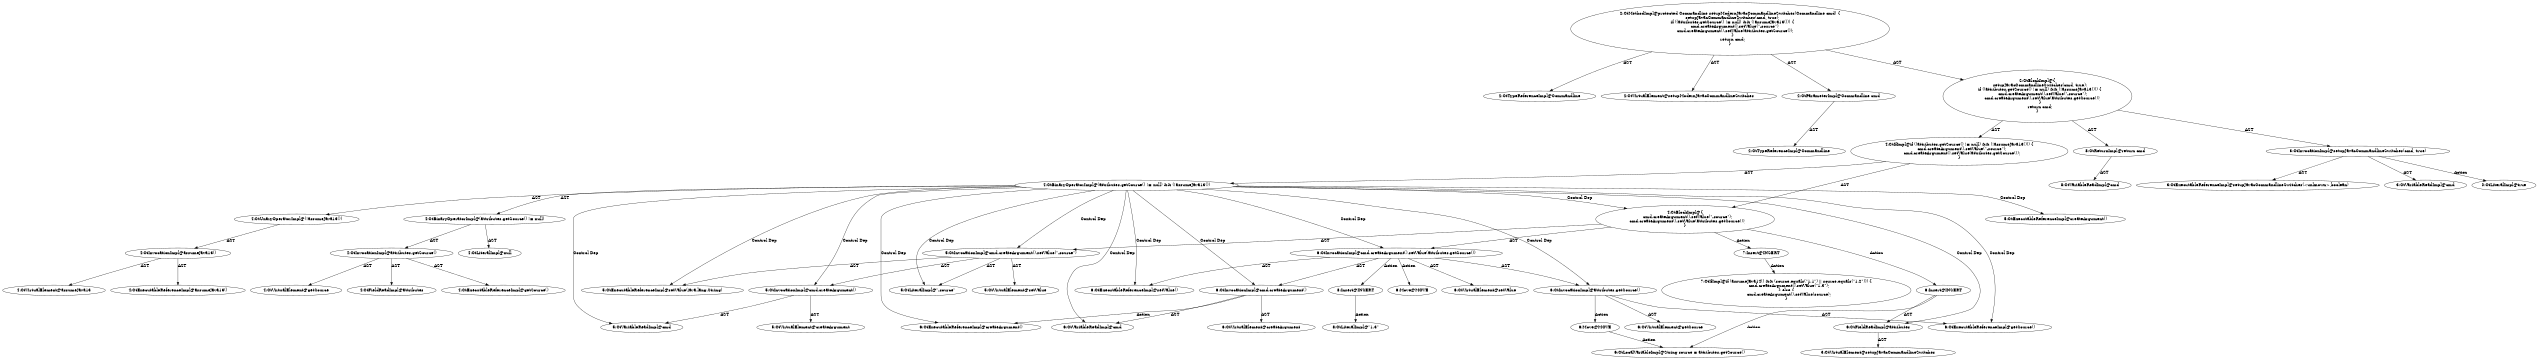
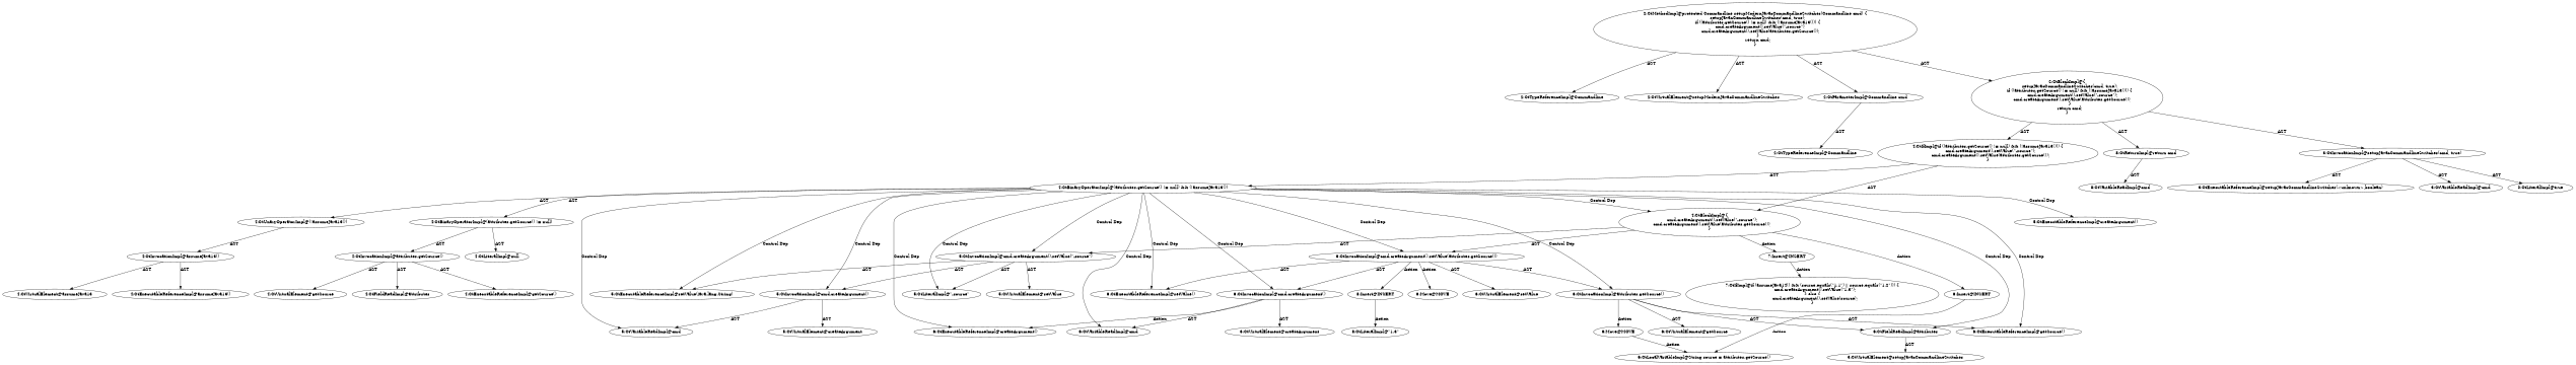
  digraph {
    node [shape=ellipse]
    n1 [label="2:CtTypeReferenceImpl@Commandline"]
    n2 [label="2:CtVirtualElement@setupModernJavacCommandlineSwitches"]
    n3 [label="2:CtParameterImpl@Commandline cmd"]
    n4 [label="2:CtTypeReferenceImpl@Commandline"]
    n5 [label="3:CtExecutableReferenceImpl@setupJavacCommandlineSwitches(<unknown>,boolean)"]
    n6 [label="3:CtVirtualElement@setupJavacCommandlineSwitches"]
    n7 [label="3:CtVariableReadImpl@cmd"]
    n8 [label="0:CtLiteralImpl@true"]
    n9 [label="3:CtInvocationImpl@setupJavacCommandlineSwitches(cmd, true)"]
    n10 [label="4:CtExecutableReferenceImpl@getSource()"]
    n11 [label="4:CtVirtualElement@getSource"]
    n12 [label="4:CtFieldReadImpl@attributes"]
    n13 [label="4:CtInvocationImpl@attributes.getSource()"]
    n14 [label="4:CtLiteralImpl@null"]
    n15 [label="4:CtBinaryOperatorImpl@(attributes.getSource() != null)"]
    n16 [label="4:CtExecutableReferenceImpl@assumeJava13()"]
    n17 [label="4:CtVirtualElement@assumeJava13"]
    n18 [label="4:CtInvocationImpl@assumeJava13()"]
    n19 [label="4:CtUnaryOperatorImpl@(!assumeJava13())"]
    n20 [label="4:CtBinaryOperatorImpl@(attributes.getSource() != null) && (!assumeJava13())"]
    n21 [label="5:CtExecutableReferenceImpl@setValue(java.lang.String)"]
    n22 [label="5:CtExecutableReferenceImpl@createArgument()"]
    n23 [label="5:CtVariableReadImpl@cmd"]
    n24 [label="5:CtInvocationImpl@cmd.createArgument()"]
    n25 [label="5:CtLiteralImpl@\"-source\""]
    n26 [label="5:CtInvocationImpl@cmd.createArgument().setValue(\"-source\")"]
    n27 [label="6:CtExecutableReferenceImpl@setValue()"]
    n28 [label="6:CtExecutableReferenceImpl@createArgument()"]
    n29 [label="6:CtVariableReadImpl@cmd"]
    n30 [label="6:CtInvocationImpl@cmd.createArgument()"]
    n31 [label="6:CtExecutableReferenceImpl@getSource()"]
    n32 [label="6:CtFieldReadImpl@attributes"]
    n33 [label="6:CtInvocationImpl@attributes.getSource()"]
    n34 [label="6:CtInvocationImpl@cmd.createArgument().setValue(attributes.getSource())"]
    n35 [label="4:CtBlockImpl@\{\n    cmd.createArgument().setValue(\"-source\");\n    cmd.createArgument().setValue(attributes.getSource());\n\}"]
    n36 [label="5:CtVirtualElement@createArgument"]
    n37 [label="5:CtVirtualElement@setValue"]
    n38 [label="6:CtVirtualElement@createArgument"]
    n39 [label="6:CtVirtualElement@getSource"]
    n40 [label="6:Move@MOVE"]
    n41 [label="6:CtVirtualElement@setValue"]
    n42 [label="8:Insert@INSERT"]
    n43 [label="6:Move@MOVE"]
    n44 [label="6:Insert@INSERT"]
    n45 [label="7:Insert@INSERT"]
    n46 [label="6:CtLocalVariableImpl@String source = attributes.getSource()"]
    n47 [label="8:CtLiteralImpl@\"1.3\""]
    n48 [label="7:CtIfImpl@if (assumeJava14() && (source.equals(\"1.1\") || source.equals(\"1.2\"))) \{\n    cmd.createArgument().setValue(\"1.3\");\n\} else \{\n    cmd.createArgument().setValue(source);\n\}"]
    n49 [label="4:CtIfImpl@if ((attributes.getSource() != null) && (!assumeJava13())) \{\n    cmd.createArgument().setValue(\"-source\");\n    cmd.createArgument().setValue(attributes.getSource());\n\}"]
    n50 [label="8:CtVariableReadImpl@cmd"]
    n51 [label="8:CtReturnImpl@return cmd"]
    n52 [label="2:CtBlockImpl@\{\n    setupJavacCommandlineSwitches(cmd, true);\n    if ((attributes.getSource() != null) && (!assumeJava13())) \{\n        cmd.createArgument().setValue(\"-source\");\n        cmd.createArgument().setValue(attributes.getSource());\n    \}\n    return cmd;\n\}"]
    n53 [label="2:CtMethodImpl@protected Commandline setupModernJavacCommandlineSwitches(Commandline cmd) \{\n    setupJavacCommandlineSwitches(cmd, true);\n    if ((attributes.getSource() != null) && (!assumeJava13())) \{\n        cmd.createArgument().setValue(\"-source\");\n        cmd.createArgument().setValue(attributes.getSource());\n    \}\n    return cmd;\n\}"]
    n3 -> n4 [label=AST]
    n9 -> n5 [label=AST]
    n9 -> n7 [label=AST]
-   n9 -> n8 [label=Action]
+   n9 -> n8 [label=AST]
    n13 -> n10 [label=AST]
    n13 -> n11 [label=AST]
    n13 -> n12 [label=AST]
    n15 -> n13 [label=AST]
    n15 -> n14 [label=AST]
    n18 -> n16 [label=AST]
    n18 -> n17 [label=AST]
    n19 -> n18 [label=AST]
    n20 -> n15 [label=AST]
    n20 -> n19 [label=AST]
    n20 -> n21 [label="Control Dep"]
    n20 -> n22 [label="Control Dep"]
    n20 -> n23 [label="Control Dep"]
    n20 -> n24 [label="Control Dep"]
    n20 -> n25 [label="Control Dep"]
    n20 -> n26 [label="Control Dep"]
    n20 -> n27 [label="Control Dep"]
    n20 -> n28 [label="Control Dep"]
    n20 -> n29 [label="Control Dep"]
    n20 -> n30 [label="Control Dep"]
    n20 -> n31 [label="Control Dep"]
    n20 -> n32 [label="Control Dep"]
    n20 -> n33 [label="Control Dep"]
    n20 -> n34 [label="Control Dep"]
    n20 -> n35 [label="Control Dep"]
    n24 -> n23 [label=AST]
    n24 -> n36 [label=AST]
    n26 -> n21 [label=AST]
    n26 -> n24 [label=AST]
    n26 -> n25 [label=AST]
    n26 -> n37 [label=AST]
    n30 -> n28 [label=Action]
    n30 -> n29 [label=AST]
    n30 -> n38 [label=AST]
    n32 -> n6 [label=AST]
    n33 -> n31 [label=AST]
-   n44 -> n32 [label=AST]
+   n33 -> n32 [label=AST]
    n33 -> n39 [label=AST]
    n33 -> n40 [label=Action]
    n34 -> n27 [label=AST]
    n34 -> n30 [label=AST]
    n34 -> n33 [label=AST]
    n34 -> n41 [label=AST]
    n34 -> n42 [label=Action]
    n34 -> n43 [label=Action]
    n35 -> n26 [label=AST]
    n35 -> n34 [label=AST]
    n35 -> n44 [label=Action]
    n35 -> n45 [label=Action]
    n40 -> n46 [label=Action]
    n42 -> n47 [label=Action]
    n44 -> n46 [label=Action]
    n45 -> n48 [label=Action]
    n49 -> n20 [label=AST]
    n49 -> n35 [label=AST]
    n51 -> n50 [label=AST]
    n52 -> n9 [label=AST]
    n52 -> n49 [label=AST]
    n52 -> n51 [label=AST]
    n53 -> n1 [label=AST]
    n53 -> n2 [label=AST]
    n53 -> n3 [label=AST]
    n53 -> n52 [label=AST]
  }
